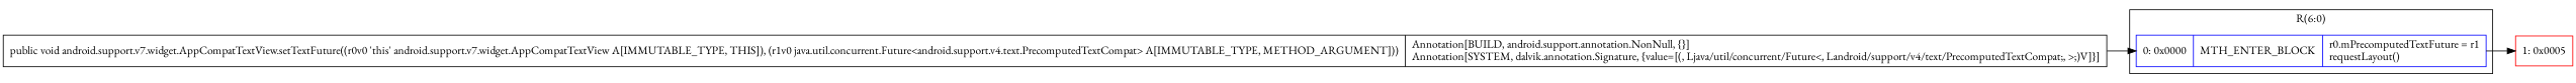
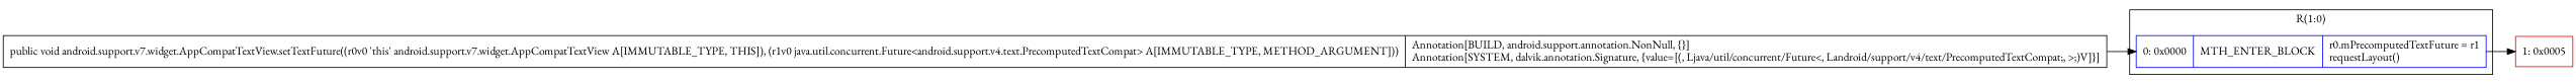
  digraph {
    rankdir=LR
    fontname="EB Garamond"
    node [shape=record fontname="EB Garamond"]
    edge [fontname="EB Garamond"]
    n1 [color=blue label="{0\:\ 0x0000|MTH_ENTER_BLOCK\l|r0.mPrecomputedTextFuture = r1\lrequestLayout()\l}"]
    n2 [color=red label="{1\:\ 0x0005}"]
    n3 [label="{public void android.support.v7.widget.AppCompatTextView.setTextFuture((r0v0 'this' android.support.v7.widget.AppCompatTextView A[IMMUTABLE_TYPE, THIS]), (r1v0 java.util.concurrent.Future\<android.support.v4.text.PrecomputedTextCompat\> A[IMMUTABLE_TYPE, METHOD_ARGUMENT]))  | Annotation[BUILD, android.support.annotation.NonNull, \{\}]\lAnnotation[SYSTEM, dalvik.annotation.Signature, \{value=[(, Ljava\/util\/concurrent\/Future\<, Landroid\/support\/v4\/text\/PrecomputedTextCompat;, \>;)V]\}]\l}"]
    subgraph cluster_1 {
-     label="R(6:0)"
+     label="R(1:0)"
      n1
    }
    n1 -> n2
    n3 -> n1
  }
